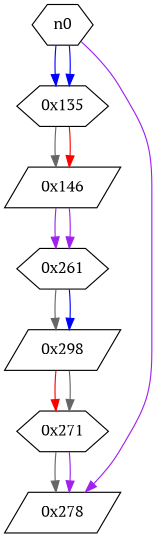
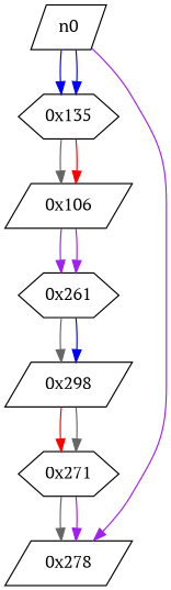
  digraph {
    fontname="PT Serif"
    node [fontname="PT Serif" shape=parallelogram]
    edge [color=gray40 fontname="PT Serif"]
    n1 [label="0x135" shape=hexagon]
-   n2 [label="0x146"]
+   n2 [label="0x106"]
    n3 [label="0x261" shape=hexagon]
    n4 [label="0x298"]
    n5 [label="0x271" shape=hexagon]
    n6 [label="0x278"]
-   n0 [shape=hexagon]
+   n0
    n1 -> n2
    n1 -> n2 [color=red]
    n2 -> n3 [color=purple]
    n2 -> n3 [color=purple]
    n3 -> n4
    n3 -> n4 [color=blue]
    n4 -> n5 [color=red]
    n4 -> n5
    n5 -> n6
    n5 -> n6 [color=purple]
    n0 -> n1 [color=blue]
    n0 -> n1 [color=blue]
    n0 -> n6 [color=purple]
  }
